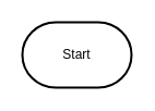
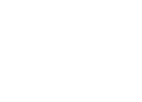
  <mxCell id="0" />
  <mxCell id="1" parent="0" />
- <mxCell id="2" value="Start" style="strokeWidth=2;html=1;shape=mxgraph.flowchart.terminator;whiteSpace=wrap;" vertex="1" parent="1"><mxGeometry x="20" y="20" width="100" height="60" as="geometry" /></mxCell>
